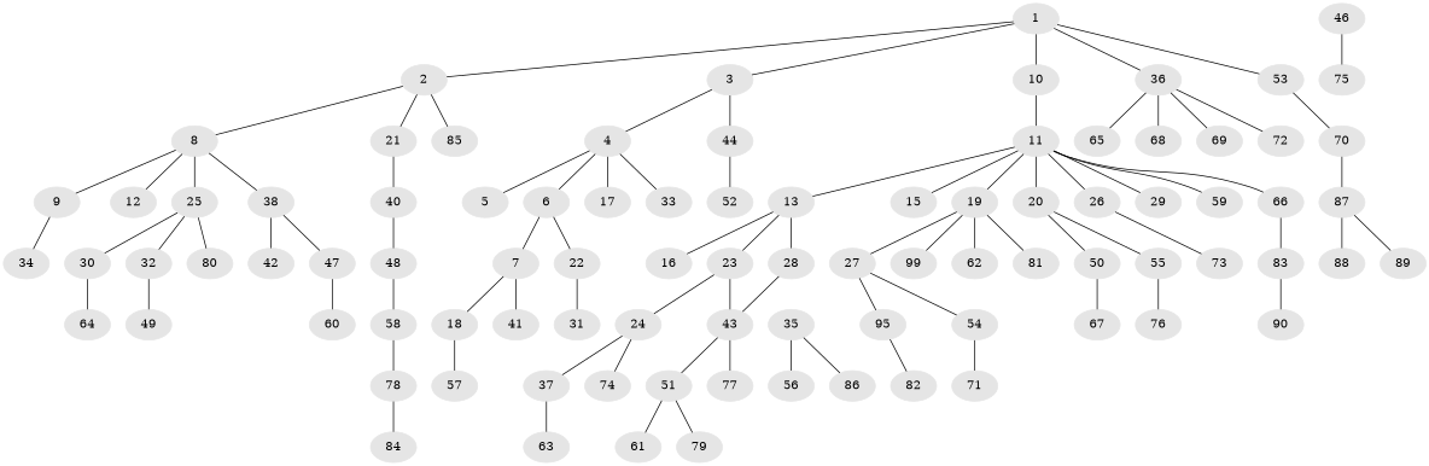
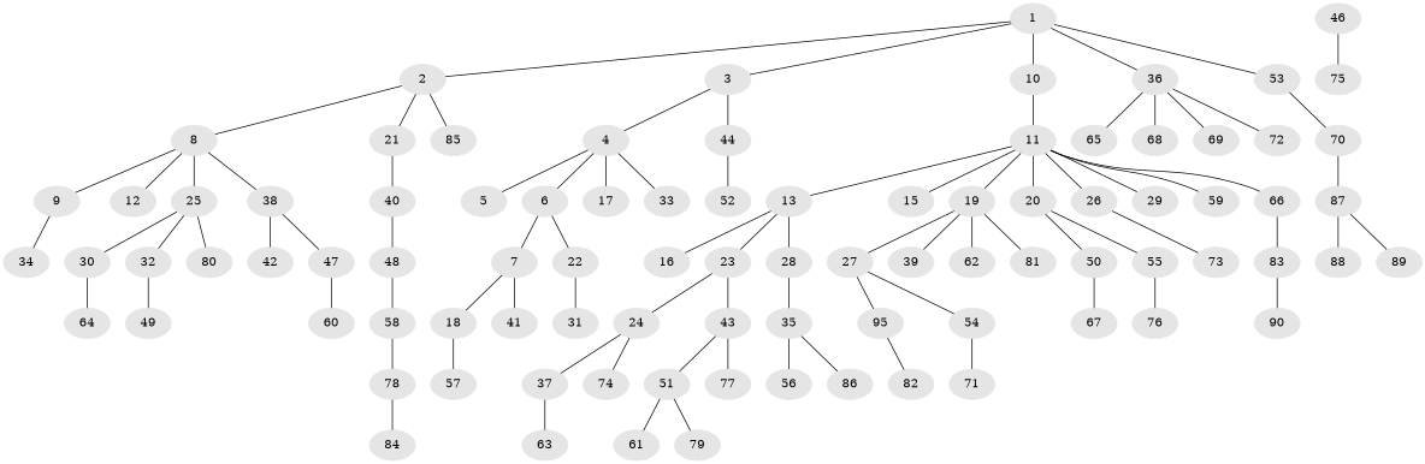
  graph {
    node [color=gray90 style=filled]
    1
    2
    3
    10
    36
    53
    8
    21
    85
    4
    44
    11
    65
    68
    69
    72
    70
    9
    12
    25
    38
    40
    5
    6
    17
    33
    52
    7
    22
    18
    41
    31
    57
    34
    30
    32
    80
    42
    47
    13
    15
    19
    20
    26
    29
    59
    66
    16
    23
    28
    27
-   39 [label=99]
+   39
    62
    81
    50
    55
    73
    83
    24
    43
    35
    46
    75
    n64 [label=95]
    54
    67
    76
    48
    37
    74
    51
    77
    63
    64
    49
    82
    71
    56
    86
    60
    58
    61
    79
    78
    87
    84
    90
    88
    89
    1 -- 2
    1 -- 3
    1 -- 10
    1 -- 36
    1 -- 53
    2 -- 8
    2 -- 21
    2 -- 85
    3 -- 4
    3 -- 44
    10 -- 11
    36 -- 65
    36 -- 68
    36 -- 69
    36 -- 72
    53 -- 70
    8 -- 9
    8 -- 12
    8 -- 25
    8 -- 38
    21 -- 40
    4 -- 5
    4 -- 6
    4 -- 17
    4 -- 33
    44 -- 52
    11 -- 13
    11 -- 15
    11 -- 19
    11 -- 20
    11 -- 26
    11 -- 29
    11 -- 59
    11 -- 66
    70 -- 87
    9 -- 34
    25 -- 30
    25 -- 32
    25 -- 80
    38 -- 42
    38 -- 47
    40 -- 48
    6 -- 7
    6 -- 22
    7 -- 18
    7 -- 41
    22 -- 31
    18 -- 57
    30 -- 64
    32 -- 49
    47 -- 60
    13 -- 16
    13 -- 23
    13 -- 28
    19 -- 27
    19 -- 39
    19 -- 62
    19 -- 81
    20 -- 50
    20 -- 55
    26 -- 73
    66 -- 83
    23 -- 24
    23 -- 43
-   28 -- 43
+   28 -- 35
    27 -- n64
    27 -- 54
    50 -- 67
    55 -- 76
    83 -- 90
    24 -- 37
    24 -- 74
    43 -- 51
    43 -- 77
    35 -- 56
    35 -- 86
    46 -- 75
    n64 -- 82
    54 -- 71
    48 -- 58
    37 -- 63
    51 -- 61
    51 -- 79
    58 -- 78
    78 -- 84
    87 -- 88
    87 -- 89
  }
